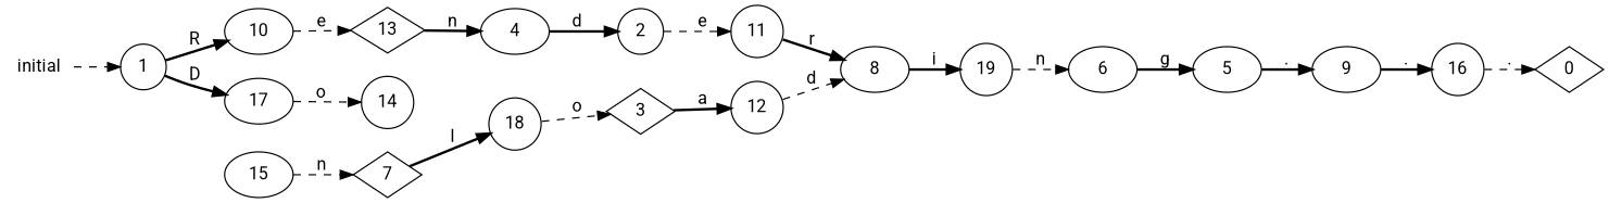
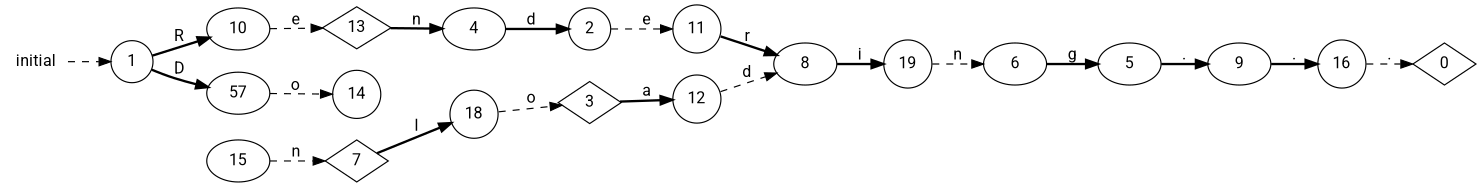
  digraph {
    fontname=Roboto
    rankdir=LR
    node [fontname=Roboto shape=ellipse]
    edge [fontname=Roboto style=bold]
    0 [shape=diamond]
    10
    1 [shape=circle]
-   17
+   17 [label=57]
    13 [shape=diamond]
    14 [shape=circle]
    initial [shape=plaintext]
    4
    2 [shape=circle]
    11 [shape=circle]
    8
    19 [shape=circle]
    3 [shape=diamond]
    12 [shape=circle]
    5
    9
    16 [shape=circle]
    6
    7 [shape=diamond]
    18 [shape=circle]
    15
    10 -> 13 [label=e style=dashed]
    1 -> 10 [label=R]
    1 -> 17 [label=D]
    17 -> 14 [label=o style=dashed]
    13 -> 4 [label=n]
    initial -> 1 [style=dashed]
    4 -> 2 [label=d]
    2 -> 11 [label=e style=dashed]
    11 -> 8 [label=r]
    8 -> 19 [label=i]
    19 -> 6 [label=n style=dashed]
    3 -> 12 [label=a]
    12 -> 8 [label=d style=dashed]
    5 -> 9 [label="."]
    9 -> 16 [label="."]
    16 -> 0 [label="." style=dashed]
    6 -> 5 [label=g]
    7 -> 18 [label=l]
    18 -> 3 [label=o style=dashed]
    15 -> 7 [label=n style=dashed]
  }
